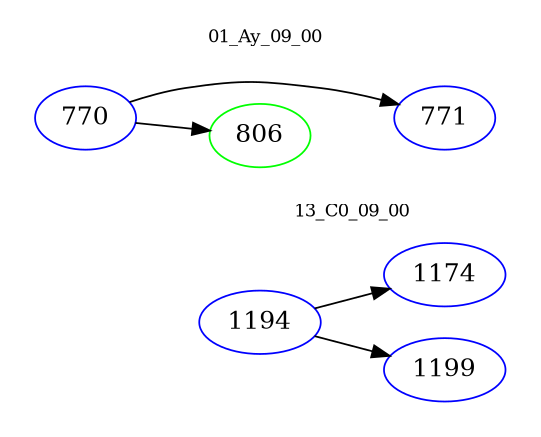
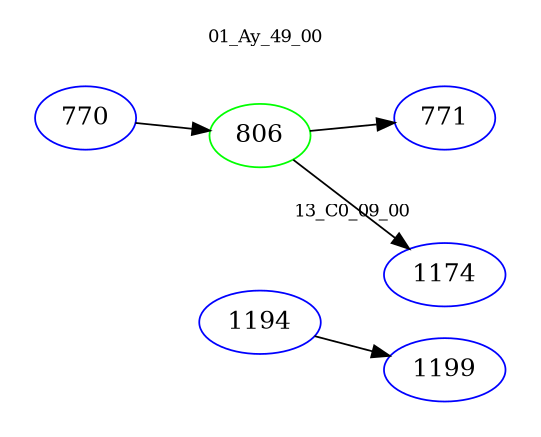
  digraph {
    rankdir=LR
    node [color=blue]
    edge [color=black]
    n1 [label=770]
    n2 [label=771]
    n3 [color=green label=806]
    n4 [label=1194]
    n5 [label=1174]
    n6 [label=1199]
    subgraph cluster_1 {
      color=white
      fontsize=10
-     label="01_Ay_09_00"
+     label="01_Ay_49_00"
      n1
      n2
      n3
    }
    subgraph cluster_2 {
      color=white
      fontsize=10
      label="13_C0_09_00"
      n4
      n5
      n6
    }
-   n1 -> n2
+   n3 -> n2
    n1 -> n3
-   n4 -> n5
+   n3 -> n5
    n4 -> n6
  }
